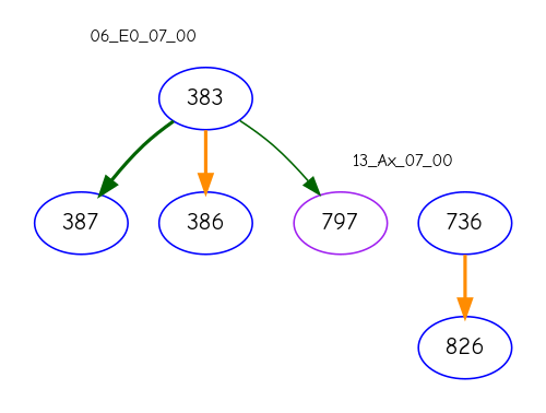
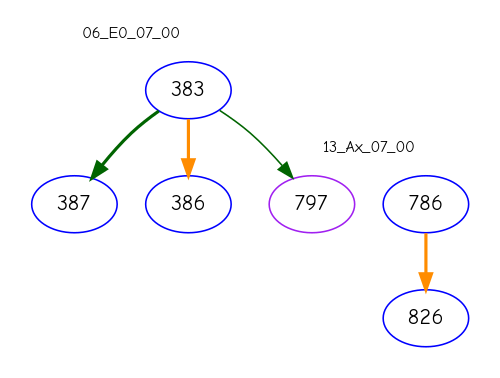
  digraph {
    fontname="Comic Neue"
    node [color=blue fontname="Comic Neue"]
    edge [color=darkorange fontname="Comic Neue" style=bold]
-   n1 [label=736]
+   n1 [label=786]
    n2 [color=purple label=797]
    n3 [label=826]
    n4 [label=383]
    n5 [label=387]
    n6 [label=386]
    subgraph cluster_1 {
      color=white
      fontsize=10
      label="13_Ax_07_00"
      n1
      n2
      n3
    }
    subgraph cluster_2 {
      color=white
      fontsize=10
      label="06_E0_07_00"
      n4
      n5
      n6
    }
    n1 -> n3
    n4 -> n2 [color=darkgreen style=solid]
    n4 -> n5 [color=darkgreen]
    n4 -> n6
  }
